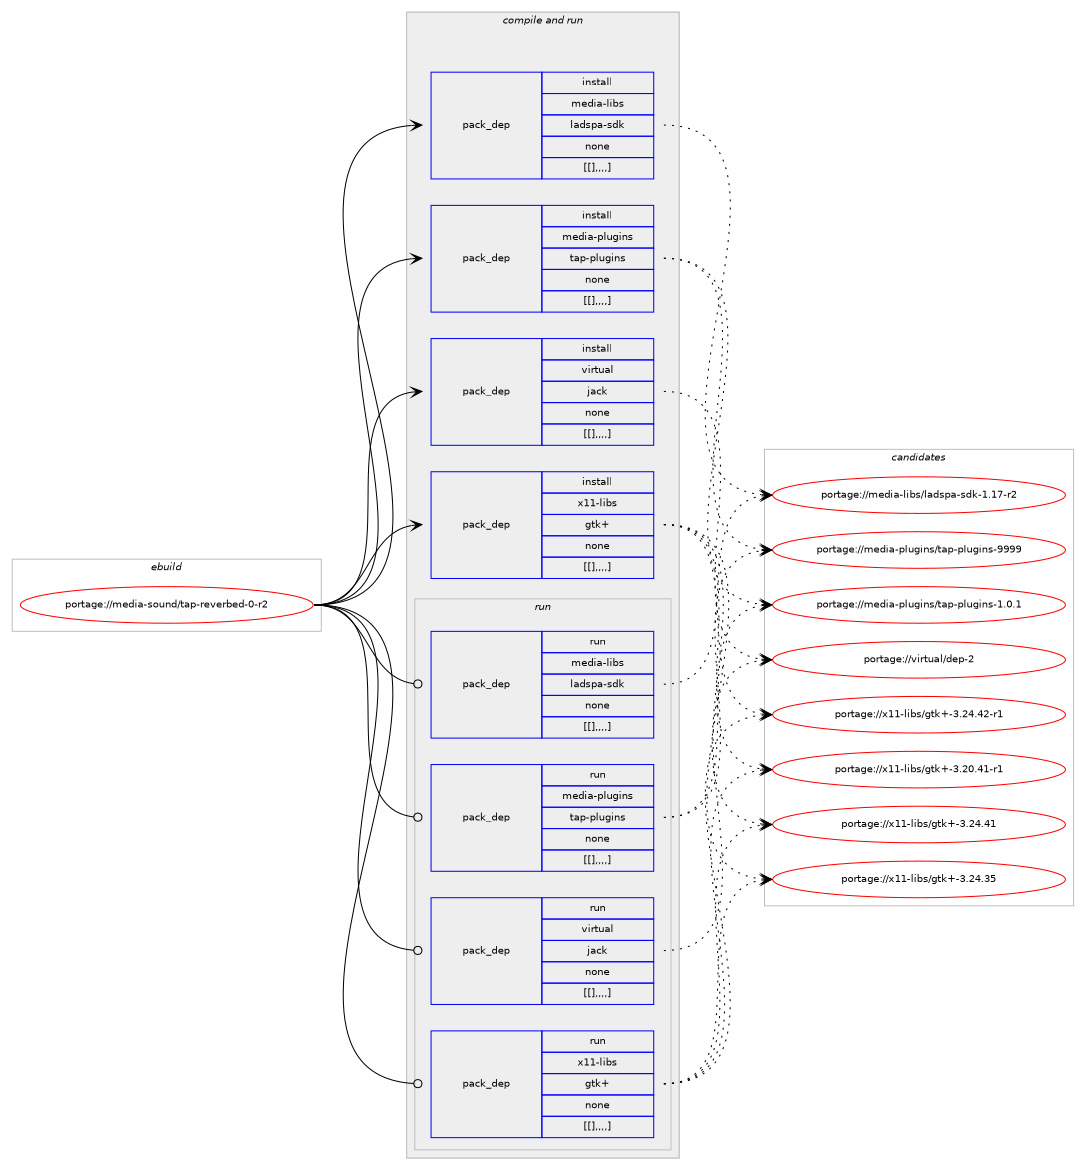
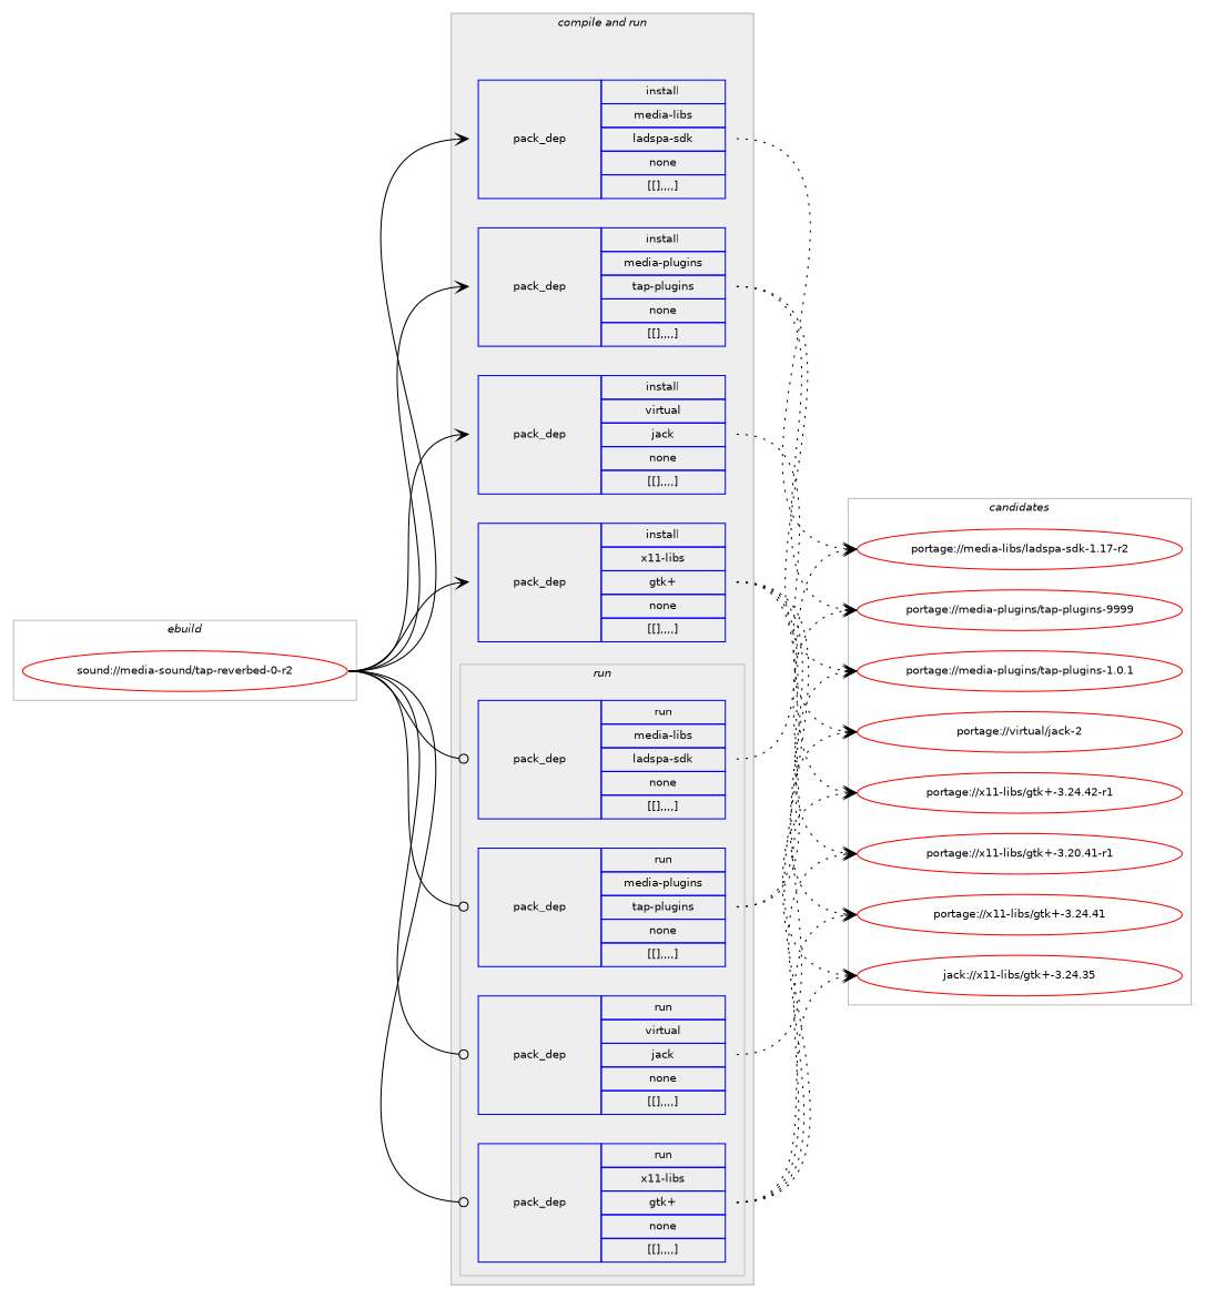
  digraph {
    compound=true
    concentrate=true
    fontname="DejaVu Sans"
    fontsize=10
    newrank=true
    rankdir=LR
    ranksep=1.5
    node [color=red fontname="DejaVu Sans" fontsize=10]
    edge [arrowhead=vee fontname="DejaVu Sans" headport=w style=dotted tailport=e weight=100]
-   n1 [label="portage://media-sound/tap-reverbed-0-r2" width=4]
+   n1 [label="sound://media-sound/tap-reverbed-0-r2" width=4]
    n2 [color=blue label=<<TABLE BORDER="0" CELLBORDER="1" CELLSPACING="0" CELLPADDING="4" WIDTH="220"><TR><TD ROWSPAN="6" CELLPADDING="30">pack_dep</TD></TR><TR><TD WIDTH="110">install</TD></TR><TR><TD>media-libs</TD></TR><TR><TD>ladspa-sdk</TD></TR><TR><TD>none</TD></TR><TR><TD>[[],,,,]</TD></TR></TABLE>> shape=none]
    n3 [color=blue label=<<TABLE BORDER="0" CELLBORDER="1" CELLSPACING="0" CELLPADDING="4" WIDTH="220"><TR><TD ROWSPAN="6" CELLPADDING="30">pack_dep</TD></TR><TR><TD WIDTH="110">install</TD></TR><TR><TD>media-plugins</TD></TR><TR><TD>tap-plugins</TD></TR><TR><TD>none</TD></TR><TR><TD>[[],,,,]</TD></TR></TABLE>> shape=none]
    n4 [color=blue label=<<TABLE BORDER="0" CELLBORDER="1" CELLSPACING="0" CELLPADDING="4" WIDTH="220"><TR><TD ROWSPAN="6" CELLPADDING="30">pack_dep</TD></TR><TR><TD WIDTH="110">install</TD></TR><TR><TD>virtual</TD></TR><TR><TD>jack</TD></TR><TR><TD>none</TD></TR><TR><TD>[[],,,,]</TD></TR></TABLE>> shape=none]
    n5 [color=blue label=<<TABLE BORDER="0" CELLBORDER="1" CELLSPACING="0" CELLPADDING="4" WIDTH="220"><TR><TD ROWSPAN="6" CELLPADDING="30">pack_dep</TD></TR><TR><TD WIDTH="110">install</TD></TR><TR><TD>x11-libs</TD></TR><TR><TD>gtk+</TD></TR><TR><TD>none</TD></TR><TR><TD>[[],,,,]</TD></TR></TABLE>> shape=none]
    n6 [color=blue label=<<TABLE BORDER="0" CELLBORDER="1" CELLSPACING="0" CELLPADDING="4" WIDTH="220"><TR><TD ROWSPAN="6" CELLPADDING="30">pack_dep</TD></TR><TR><TD WIDTH="110">run</TD></TR><TR><TD>media-libs</TD></TR><TR><TD>ladspa-sdk</TD></TR><TR><TD>none</TD></TR><TR><TD>[[],,,,]</TD></TR></TABLE>> shape=none]
    n7 [color=blue label=<<TABLE BORDER="0" CELLBORDER="1" CELLSPACING="0" CELLPADDING="4" WIDTH="220"><TR><TD ROWSPAN="6" CELLPADDING="30">pack_dep</TD></TR><TR><TD WIDTH="110">run</TD></TR><TR><TD>media-plugins</TD></TR><TR><TD>tap-plugins</TD></TR><TR><TD>none</TD></TR><TR><TD>[[],,,,]</TD></TR></TABLE>> shape=none]
    n8 [color=blue label=<<TABLE BORDER="0" CELLBORDER="1" CELLSPACING="0" CELLPADDING="4" WIDTH="220"><TR><TD ROWSPAN="6" CELLPADDING="30">pack_dep</TD></TR><TR><TD WIDTH="110">run</TD></TR><TR><TD>virtual</TD></TR><TR><TD>jack</TD></TR><TR><TD>none</TD></TR><TR><TD>[[],,,,]</TD></TR></TABLE>> shape=none]
    n9 [color=blue label=<<TABLE BORDER="0" CELLBORDER="1" CELLSPACING="0" CELLPADDING="4" WIDTH="220"><TR><TD ROWSPAN="6" CELLPADDING="30">pack_dep</TD></TR><TR><TD WIDTH="110">run</TD></TR><TR><TD>x11-libs</TD></TR><TR><TD>gtk+</TD></TR><TR><TD>none</TD></TR><TR><TD>[[],,,,]</TD></TR></TABLE>> shape=none]
    n10 [label="portage://media-libs/ladspa-sdk-1.17-r2" width=4]
    n11 [label="portage://media-plugins/tap-plugins-9999" width=4]
    n12 [label="portage://media-plugins/tap-plugins-1.0.1" width=4]
-   n13 [label="portage://virtual/dep-2" width=4]
+   n13 [label="portage://virtual/jack-2" width=4]
    n14 [label="portage://x11-libs/gtk+-3.24.42-r1" width=4]
    n15 [label="portage://x11-libs/gtk+-3.20.41-r1" width=4]
    n16 [label="portage://x11-libs/gtk+-3.24.41" width=4]
-   n17 [label="portage://x11-libs/gtk+-3.24.35" width=4]
+   n17 [label="jack://x11-libs/gtk+-3.24.35" width=4]
    subgraph cluster_1 {
      color=gray
      label=<<i>ebuild</i>>
      n1
    }
    subgraph cluster_2 {
      color=gray
      label=<<i>dependencies</i>>
      subgraph cluster_3 {
        color=gray
        fillcolor="#eeeeee"
        label=<<i>compile</i>>
        style=filled
        subgraph sub_4 {
          color=gray
          fillcolor="#eeeeee"
          label=<<i>compile</i>>
          style=filled
          n2
        }
        subgraph sub_5 {
          color=gray
          fillcolor="#eeeeee"
          label=<<i>compile</i>>
          style=filled
          n3
        }
        subgraph sub_6 {
          color=gray
          fillcolor="#eeeeee"
          label=<<i>compile</i>>
          style=filled
          n4
        }
        subgraph sub_7 {
          color=gray
          fillcolor="#eeeeee"
          label=<<i>compile</i>>
          style=filled
          n5
        }
      }
      subgraph cluster_8 {
        color=gray
        fillcolor="#eeeeee"
        label=<<i>compile and run</i>>
        style=filled
      }
      subgraph cluster_9 {
        color=gray
        fillcolor="#eeeeee"
        label=<<i>run</i>>
        style=filled
        subgraph sub_10 {
          color=gray
          fillcolor="#eeeeee"
          label=<<i>run</i>>
          style=filled
          n6
        }
        subgraph sub_11 {
          color=gray
          fillcolor="#eeeeee"
          label=<<i>run</i>>
          style=filled
          n7
        }
        subgraph sub_12 {
          color=gray
          fillcolor="#eeeeee"
          label=<<i>run</i>>
          style=filled
          n8
        }
        subgraph sub_13 {
          color=gray
          fillcolor="#eeeeee"
          label=<<i>run</i>>
          style=filled
          n9
        }
      }
    }
    subgraph cluster_14 {
      color=gray
      label=<<i>candidates</i>>
      rank=same
      subgraph sub_15 {
        color=black
        label=<<i>candidates</i>>
        nodesep=1
        rank=same
        n10
      }
      subgraph sub_16 {
        color=black
        label=<<i>candidates</i>>
        nodesep=1
        rank=same
        n11
        n12
      }
      subgraph sub_17 {
        color=black
        label=<<i>candidates</i>>
        nodesep=1
        rank=same
        n13
      }
      subgraph sub_18 {
        color=black
        label=<<i>candidates</i>>
        nodesep=1
        rank=same
        n14
        n15
        n16
        n17
      }
      subgraph sub_19 {
        color=black
        label=<<i>candidates</i>>
        nodesep=1
        rank=same
        n10
      }
      subgraph sub_20 {
        color=black
        label=<<i>candidates</i>>
        nodesep=1
        rank=same
        n11
        n12
      }
      subgraph sub_21 {
        color=black
        label=<<i>candidates</i>>
        nodesep=1
        rank=same
        n13
      }
      subgraph sub_22 {
        color=black
        label=<<i>candidates</i>>
        nodesep=1
        rank=same
        n14
        n15
        n16
        n17
      }
    }
    n1 -> n2 [style=solid weight=20]
    n1 -> n3 [style=solid weight=20]
    n1 -> n4 [style=solid weight=20]
    n1 -> n5 [style=solid weight=20]
    n1 -> n6 [arrowhead=odot style=solid weight=20]
    n1 -> n7 [arrowhead=odot style=solid weight=20]
    n1 -> n8 [arrowhead=odot style=solid weight=20]
    n1 -> n9 [arrowhead=odot style=solid weight=20]
    n2 -> n10
    n3 -> n11
    n3 -> n12
    n4 -> n13
    n5 -> n14
    n5 -> n15
    n5 -> n16
    n5 -> n17
    n6 -> n10
    n7 -> n11
    n7 -> n12
    n8 -> n13
    n9 -> n14
    n9 -> n15
    n9 -> n16
    n9 -> n17
  }
